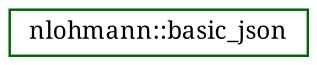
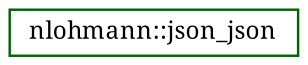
  digraph {
    rankdir=TB
    fontname="Noto Serif"
-   n1 [color=darkgreen fillcolor=white fontname="Noto Serif" fontsize=10 height=0.2 label="nlohmann::basic_json" shape=box style=filled width=0.4]
+   n1 [color=darkgreen fillcolor=white fontname="Noto Serif" fontsize=10 height=0.2 label="nlohmann::json_json" shape=box style=filled width=0.4]
  }
